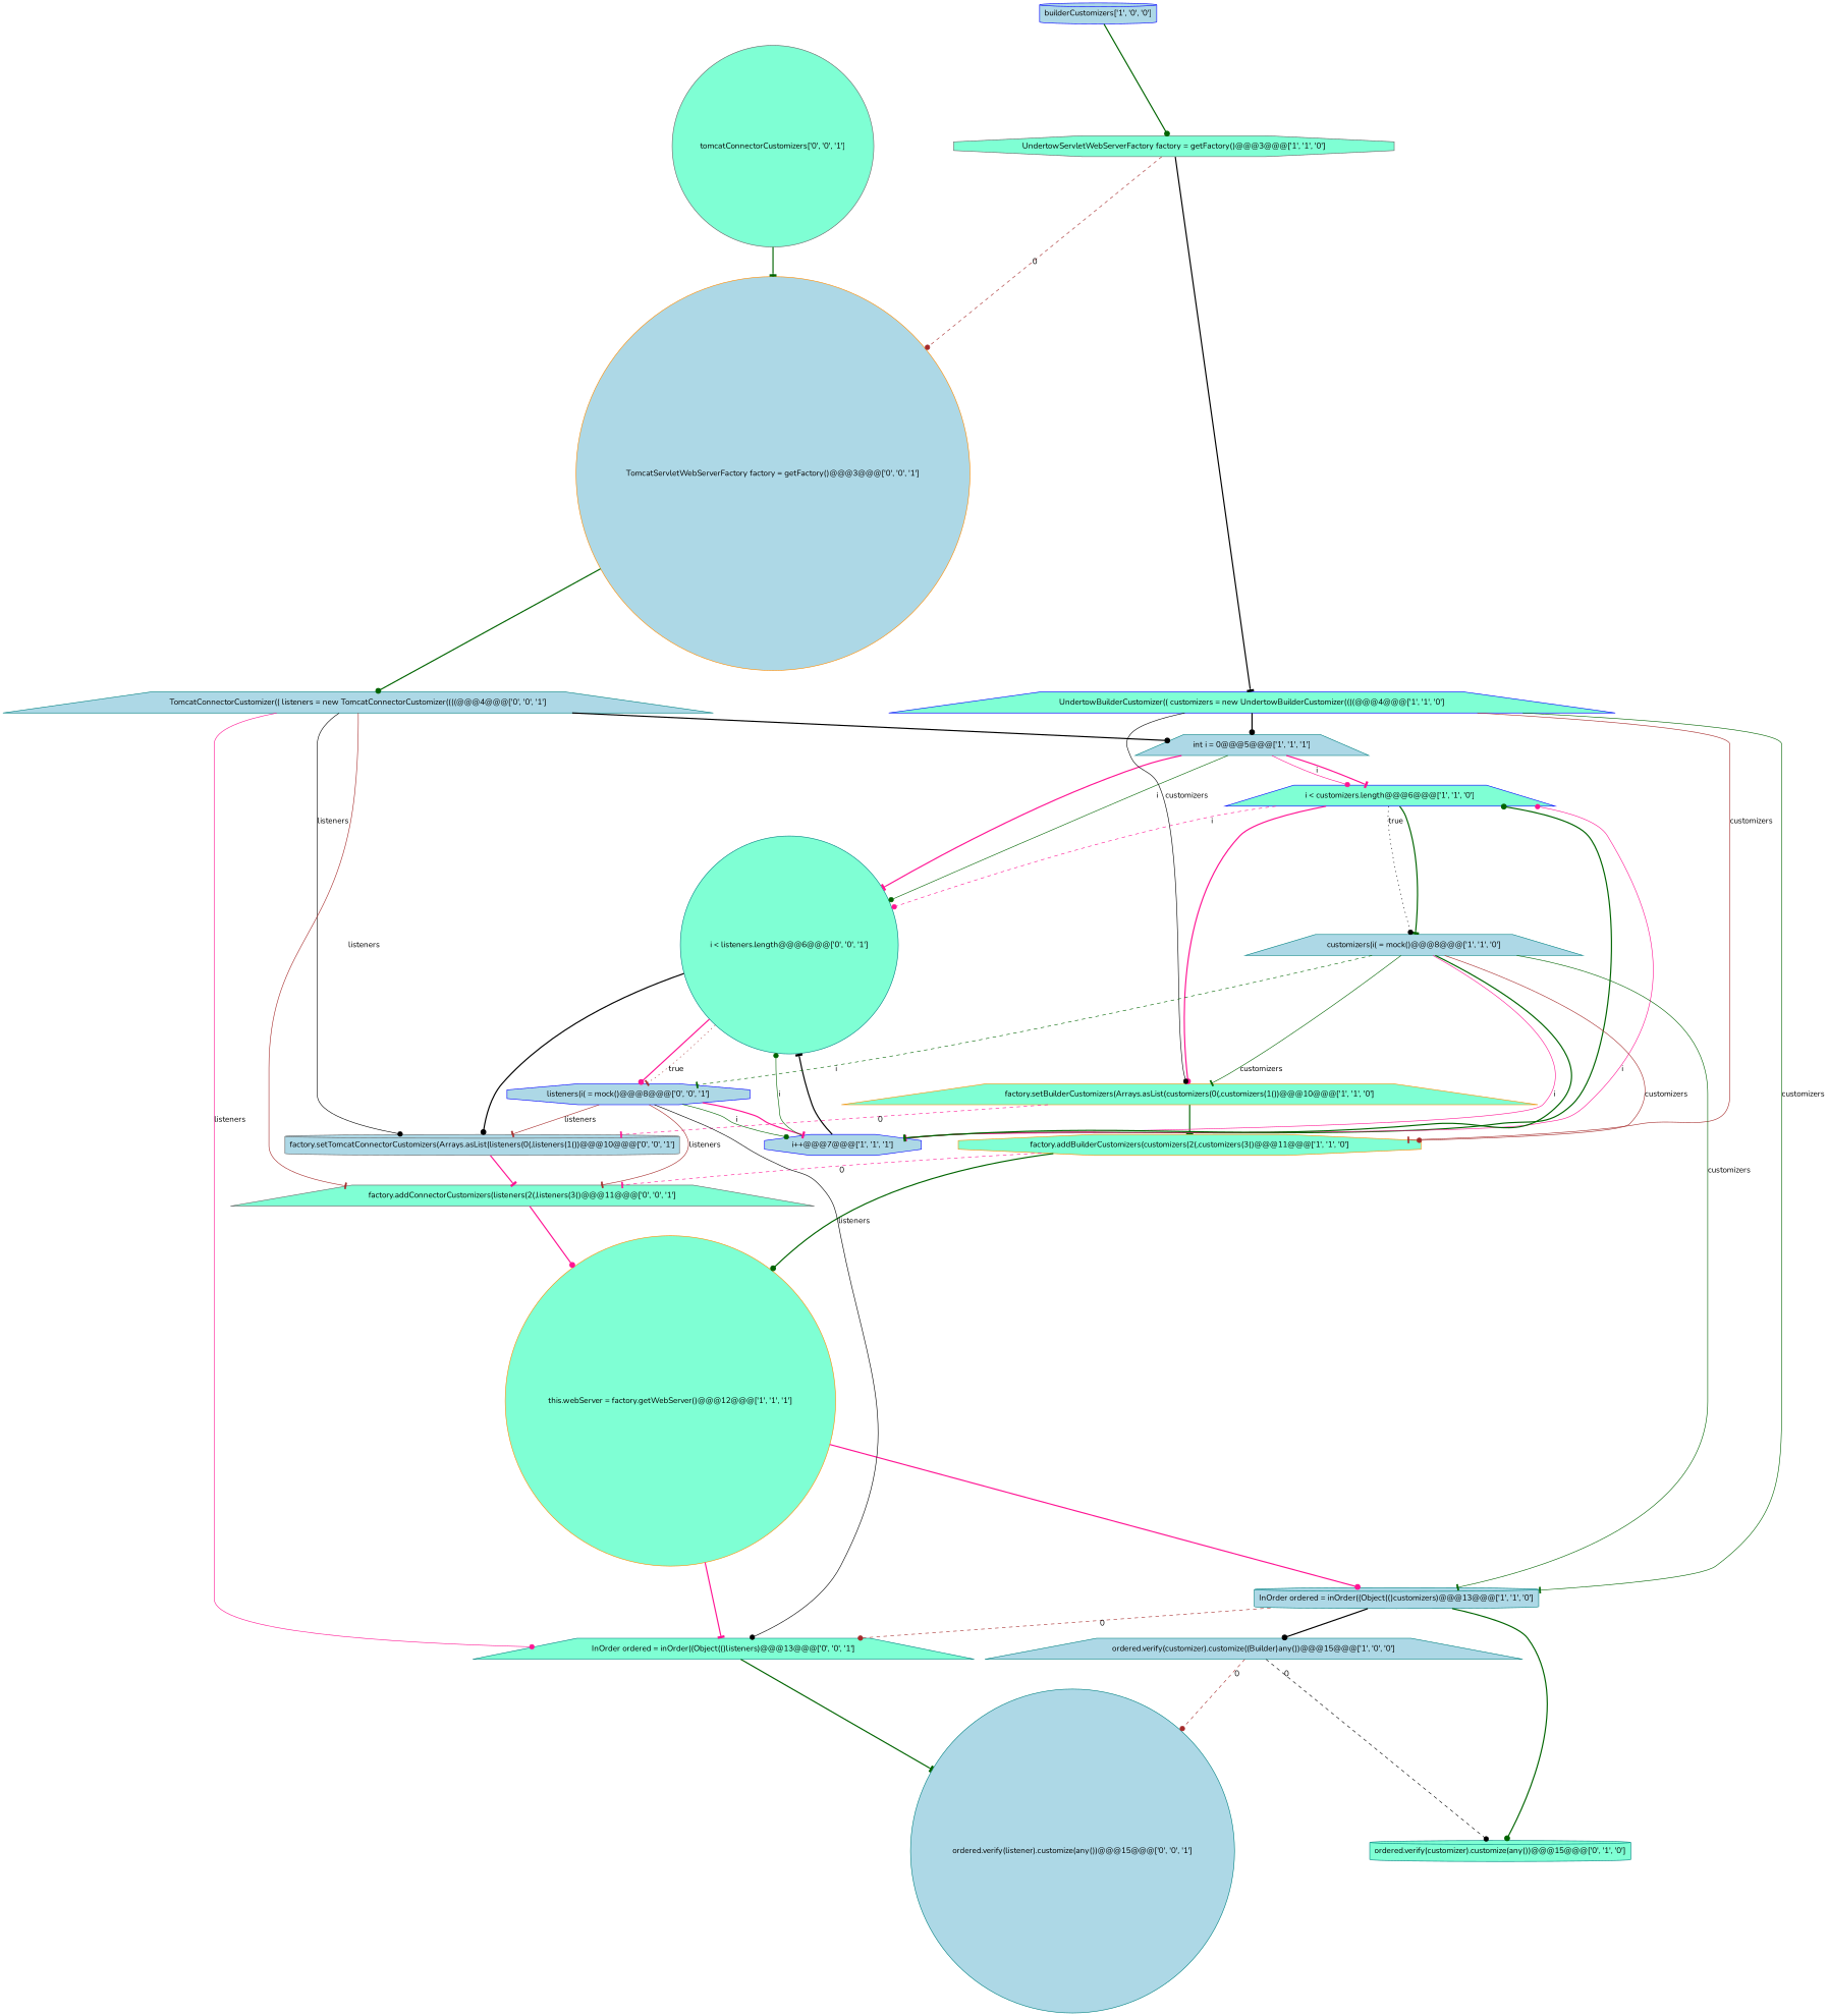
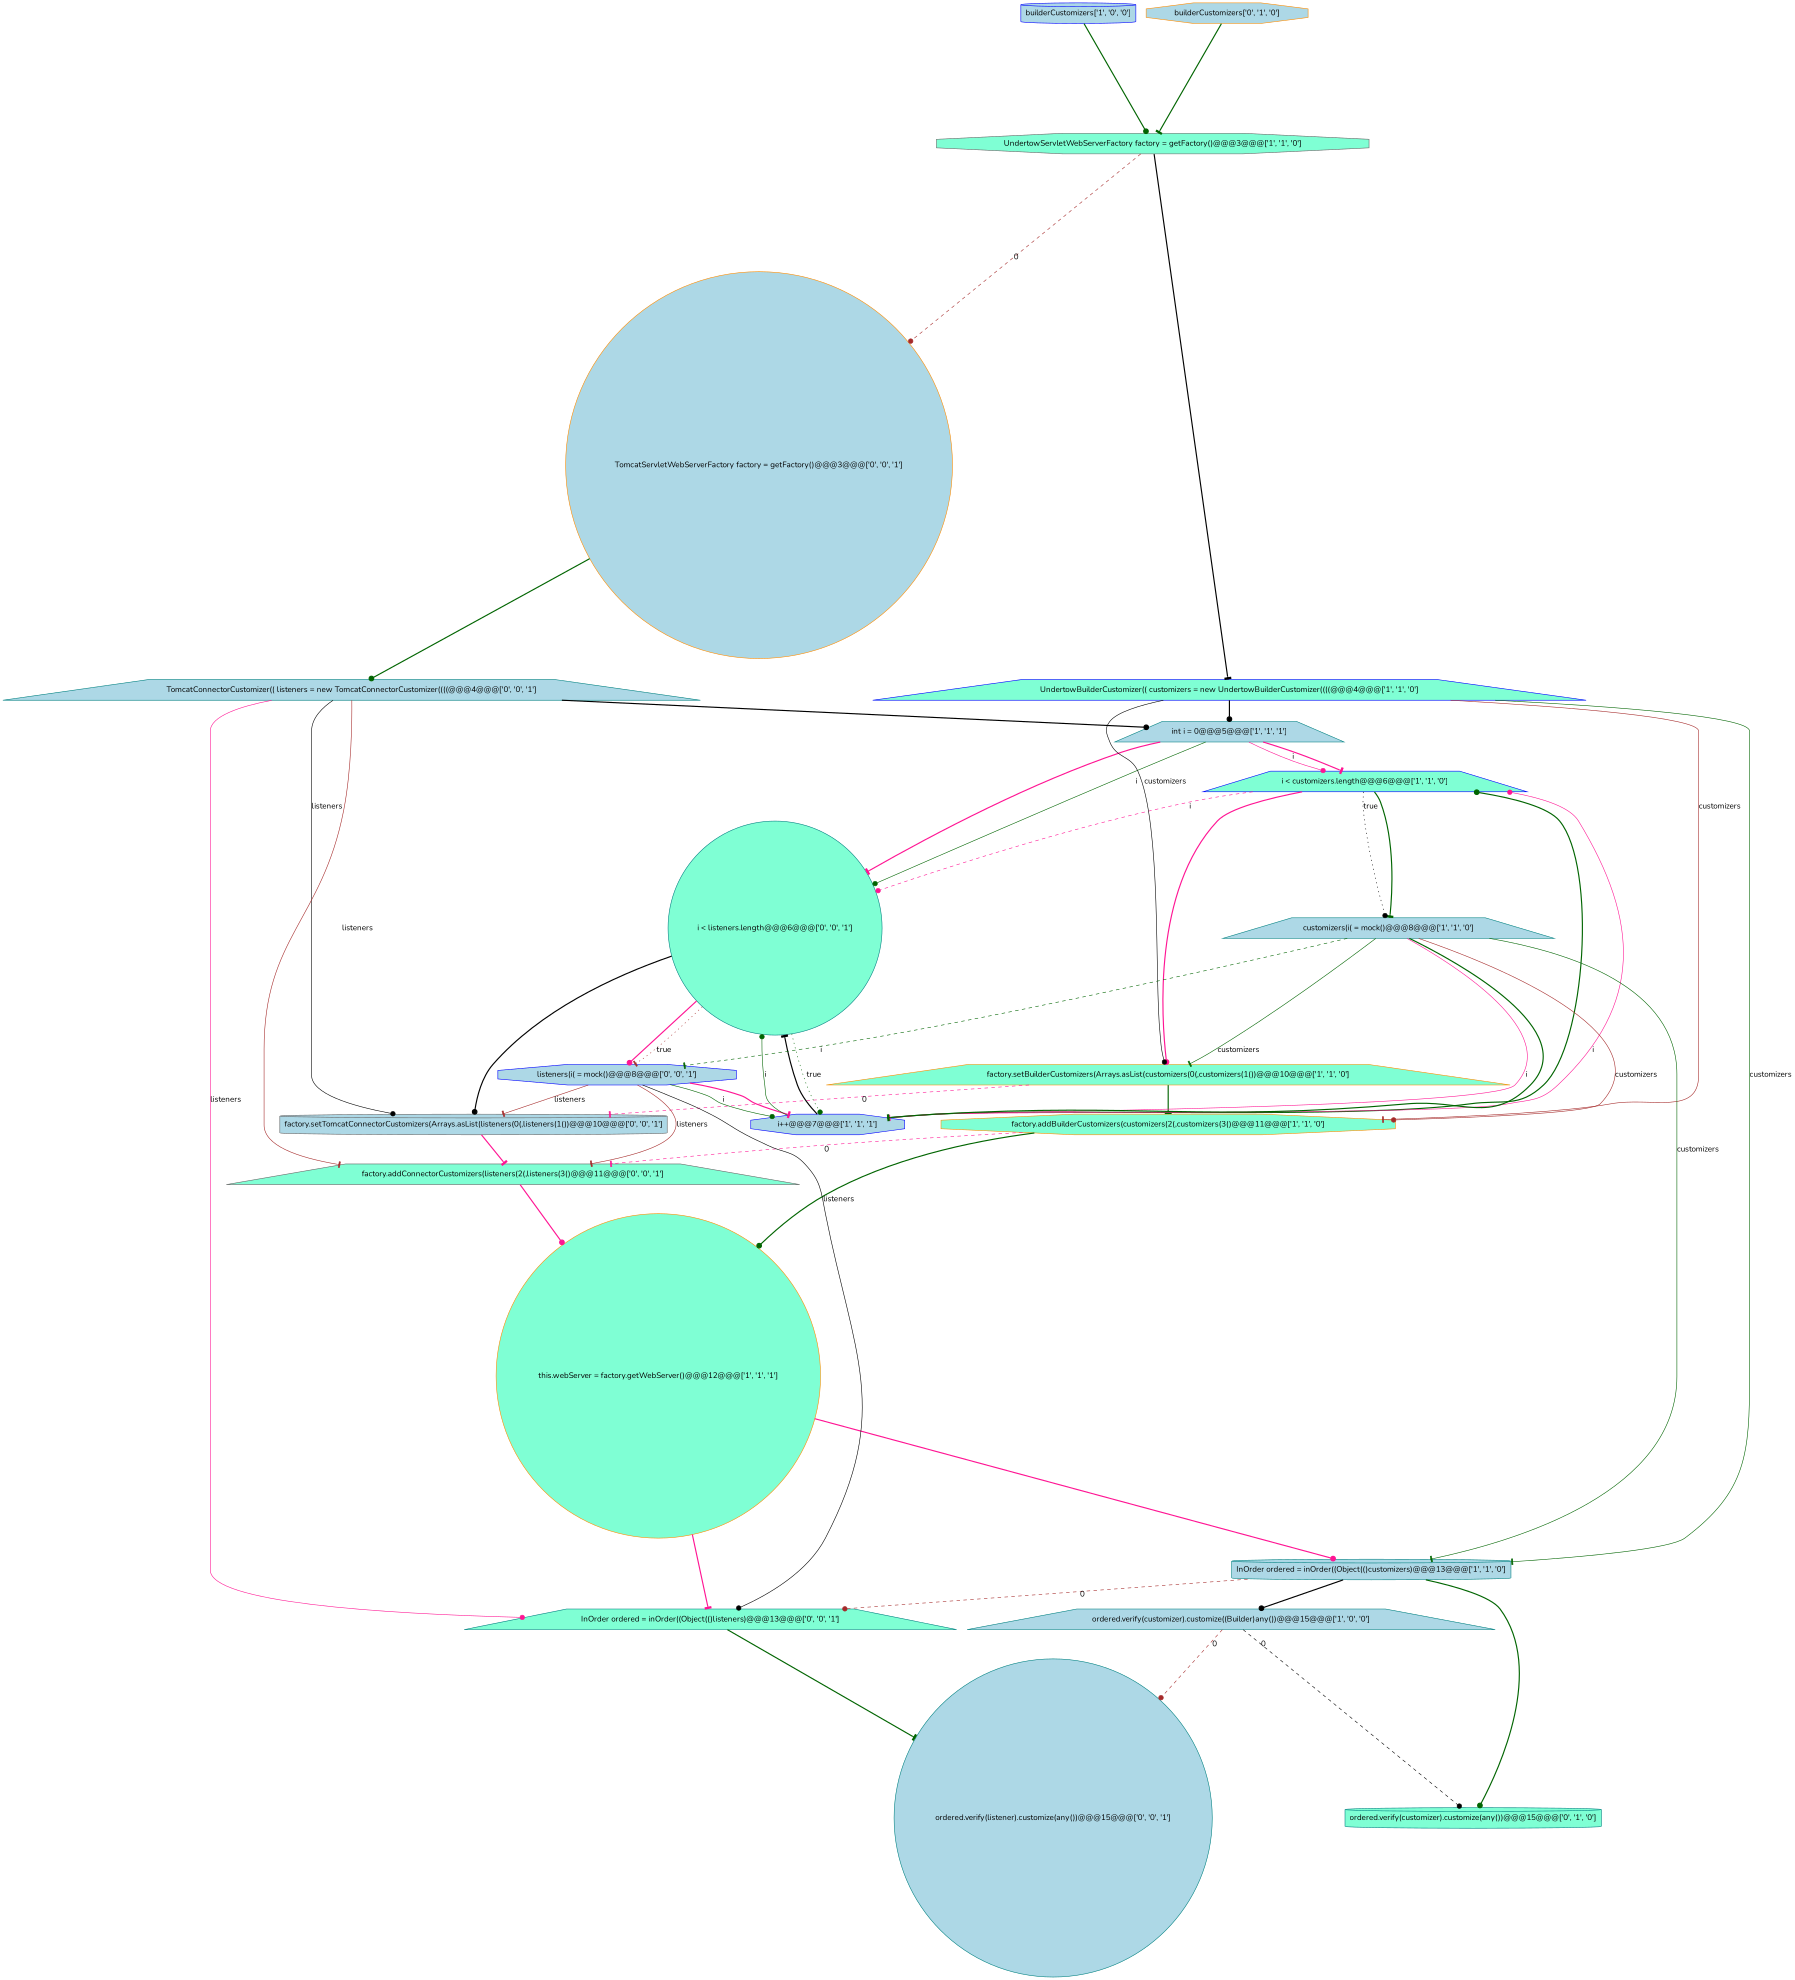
  digraph {
    fontname=Nunito
    node [color=teal fillcolor=lightblue fontname=Nunito shape=trapezium style=filled]
    edge [arrowhead=dot color=darkgreen fontname=Nunito style=bold]
    n1 [color=darkorange fillcolor=aquamarine label="factory.setBuilderCustomizers(Arrays.asList(customizers(0(,customizers(1())@@@10@@@['1', '1', '0']"]
    n2 [color=darkorange fillcolor=aquamarine label="factory.addBuilderCustomizers(customizers(2(,customizers(3()@@@11@@@['1', '1', '0']" shape=octagon]
    n3 [color=gray40 label="factory.setTomcatConnectorCustomizers(Arrays.asList(listeners(0(,listeners(1())@@@10@@@['0', '0', '1']" shape=cylinder]
    n4 [color=gray40 fillcolor=aquamarine label="factory.addConnectorCustomizers(listeners(2(,listeners(3()@@@11@@@['0', '0', '1']"]
    n5 [color=darkorange fillcolor=aquamarine label="this.webServer = factory.getWebServer()@@@12@@@['1', '1', '1']" shape=circle]
    n6 [label="TomcatConnectorCustomizer(( listeners = new TomcatConnectorCustomizer((((@@@4@@@['0', '0', '1']"]
    n7 [label="int i = 0@@@5@@@['1', '1', '1']"]
    n8 [fillcolor=aquamarine label="InOrder ordered = inOrder((Object(()listeners)@@@13@@@['0', '0', '1']"]
    n9 [color=blue fillcolor=aquamarine label="i < customizers.length@@@6@@@['1', '1', '0']"]
    n10 [fillcolor=aquamarine label="i < listeners.length@@@6@@@['0', '0', '1']" shape=circle]
    n11 [label="ordered.verify(listener).customize(any())@@@15@@@['0', '0', '1']" shape=circle]
    n12 [label="InOrder ordered = inOrder((Object(()customizers)@@@13@@@['1', '1', '0']" shape=cylinder]
    n13 [fillcolor=aquamarine label="ordered.verify(customizer).customize(any())@@@15@@@['0', '1', '0']" shape=cylinder]
    n14 [label="ordered.verify(customizer).customize((Builder)any())@@@15@@@['1', '0', '0']"]
    n15 [color=blue fillcolor=aquamarine label="UndertowBuilderCustomizer(( customizers = new UndertowBuilderCustomizer((((@@@4@@@['1', '1', '0']"]
    n16 [color=blue label="listeners(i( = mock()@@@8@@@['0', '0', '1']" shape=octagon]
    n17 [color=blue label="i++@@@7@@@['1', '1', '1']" shape=octagon]
    n18 [color=blue label="builderCustomizers['1', '0', '0']" shape=cylinder]
    n19 [color=gray40 fillcolor=aquamarine label="UndertowServletWebServerFactory factory = getFactory()@@@3@@@['1', '1', '0']" shape=octagon]
    n20 [color=darkorange label="TomcatServletWebServerFactory factory = getFactory()@@@3@@@['0', '0', '1']" shape=circle]
    n21 [label="customizers(i( = mock()@@@8@@@['1', '1', '0']"]
-   n23 [color=gray40 fillcolor=aquamarine label="tomcatConnectorCustomizers['0', '0', '1']" shape=circle]
+   n22 [color=darkorange label="builderCustomizers['0', '1', '0']" shape=octagon]
    n1 -> n2 [arrowhead=tee]
    n1 -> n3 [arrowhead=tee color=deeppink label=0 style=dashed]
    n2 -> n4 [arrowhead=tee color=deeppink label=0 style=dashed]
    n2 -> n5
    n3 -> n4 [arrowhead=tee color=deeppink]
    n4 -> n5 [color=deeppink]
    n5 -> n8 [arrowhead=tee color=deeppink]
    n5 -> n12 [color=deeppink]
    n6 -> n3 [color=black label=listeners style=solid]
    n6 -> n4 [arrowhead=tee color=brown label=listeners style=solid]
    n6 -> n7 [color=black]
    n6 -> n8 [color=deeppink label=listeners style=solid]
    n7 -> n9 [color=deeppink label=i style=solid]
    n7 -> n9 [arrowhead=tee color=deeppink]
    n7 -> n10 [arrowhead=tee color=deeppink]
    n7 -> n10 [label=i style=solid]
    n8 -> n11 [arrowhead=tee]
    n9 -> n1 [color=deeppink]
    n9 -> n10 [color=deeppink label=i style=dashed]
    n9 -> n21 [arrowhead=tee]
    n9 -> n21 [color=black label=true style=dotted]
    n10 -> n3 [color=black]
    n10 -> n16 [arrowhead=tee color=brown label=true style=dotted]
    n10 -> n16 [color=deeppink]
+   n10 -> n17 [label=true style=dotted]
    n12 -> n8 [color=brown label=0 style=dashed]
    n12 -> n13
    n12 -> n14 [color=black]
    n14 -> n11 [color=brown label=0 style=dashed]
    n14 -> n13 [color=black label=0 style=dashed]
    n15 -> n1 [color=black label=customizers style=solid]
    n15 -> n2 [arrowhead=tee color=brown label=customizers style=solid]
    n15 -> n7 [color=black]
    n15 -> n12 [arrowhead=tee label=customizers style=solid]
    n16 -> n3 [arrowhead=tee color=brown label=listeners style=solid]
    n16 -> n4 [arrowhead=tee color=brown label=listeners style=solid]
    n16 -> n8 [color=black label=listeners style=solid]
    n16 -> n17 [label=i style=solid]
    n16 -> n17 [arrowhead=tee color=deeppink]
    n17 -> n9
    n17 -> n9 [color=deeppink label=i style=solid]
    n17 -> n10 [label=i style=solid]
    n17 -> n10 [arrowhead=tee color=black]
    n18 -> n19
    n19 -> n15 [arrowhead=tee color=black]
    n19 -> n20 [color=brown label=0 style=dashed]
    n20 -> n6
    n21 -> n1 [arrowhead=tee label=customizers style=solid]
    n21 -> n2 [color=brown label=customizers style=solid]
    n21 -> n12 [arrowhead=tee label=customizers style=solid]
    n21 -> n16 [arrowhead=tee label=i style=dashed]
    n21 -> n17 [arrowhead=tee color=deeppink label=i style=solid]
    n21 -> n17 [arrowhead=tee]
-   n23 -> n20 [arrowhead=tee]
+   n22 -> n19 [arrowhead=tee]
  }
